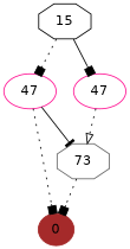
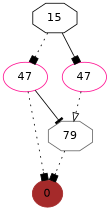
  digraph {
    fontname="DejaVu Sans"
    node [color=deeppink fontname="DejaVu Sans" shape=ellipse]
    edge [arrowhead=box fontname="DejaVu Sans" style=dotted]
    n1 [color=brown height=0.3 label=0 style=filled width=0.3]
    n2 [color=black label=15 shape=octagon]
    n3 [label=47]
    n4 [label=47]
-   n5 [color=gray40 label=73 shape=octagon]
+   n5 [color=gray40 label=79 shape=octagon]
    n2 -> n3
    n2 -> n4 [style=filled]
    n3 -> n1
    n3 -> n5 [arrowhead=tee style=filled]
    n4 -> n5 [arrowhead=onormal]
    n5 -> n1
  }
